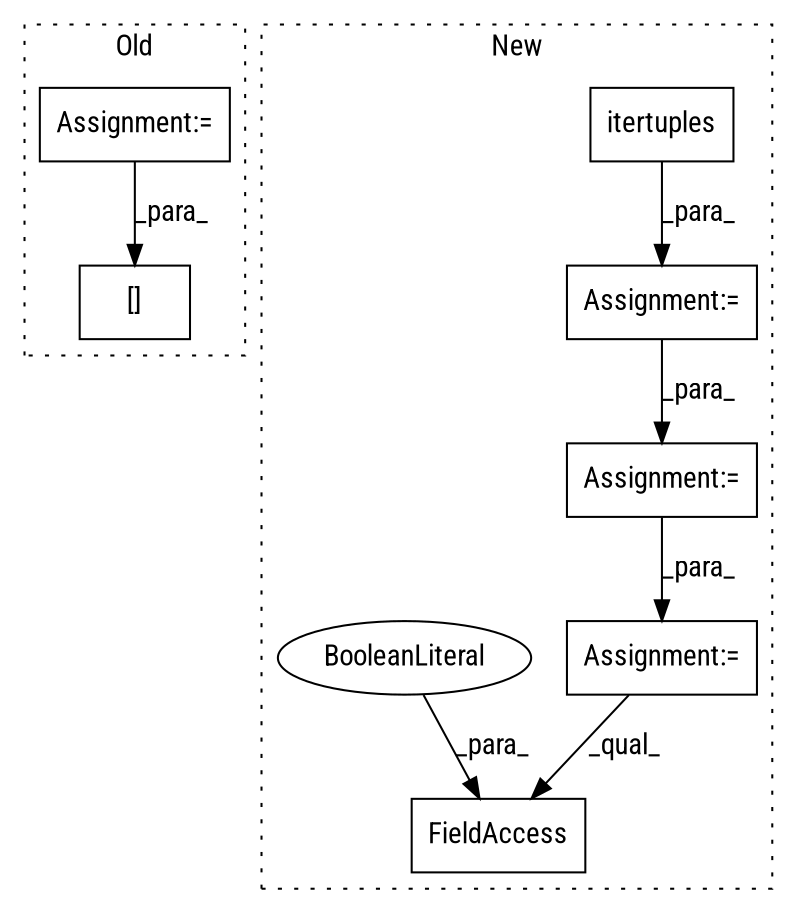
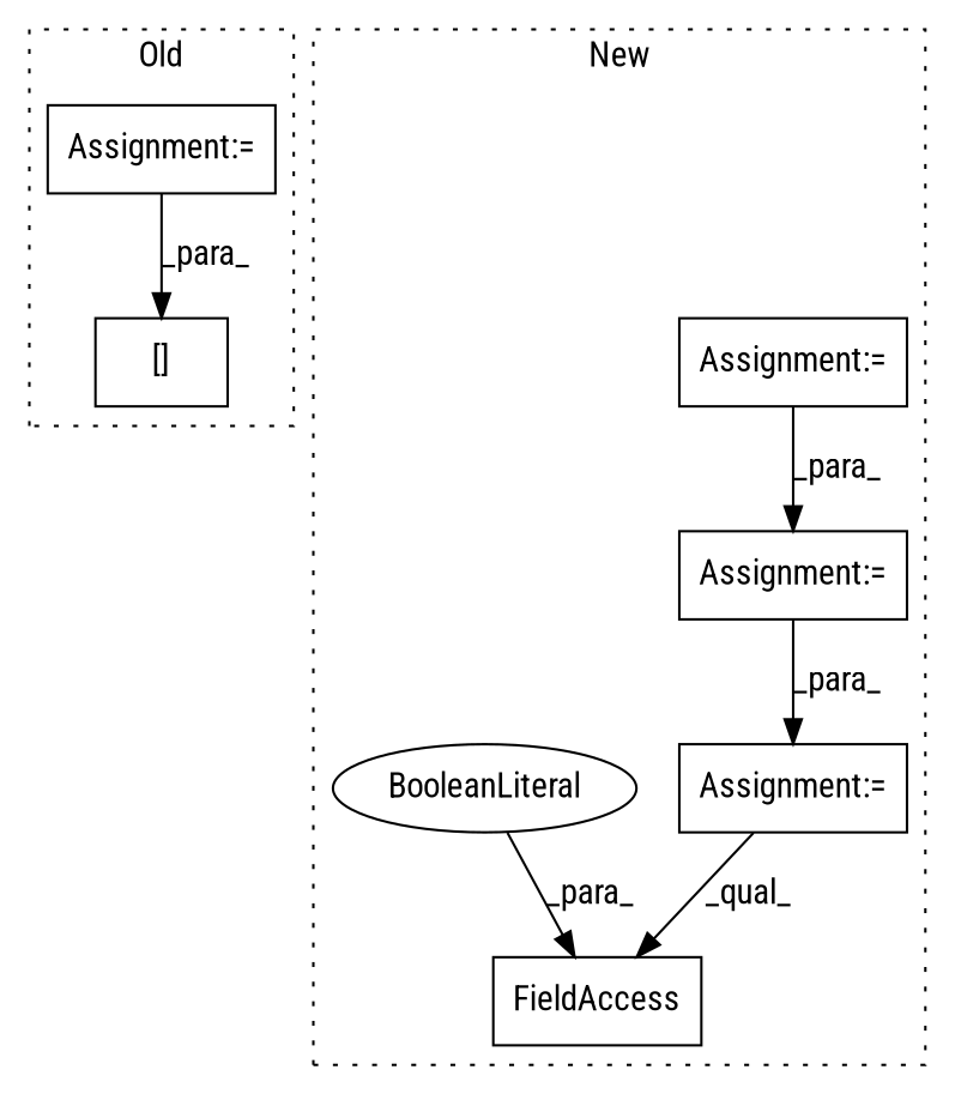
  digraph {
    fontname="Roboto Condensed"
    node [a=7 fontname="Roboto Condensed" l=1 shape=box]
    edge [fontname="Roboto Condensed"]
    n1 [a=2 l="7,1" label="[]" s="1611,1619"]
    n2 [l=83 label="Assignment:=" s=1678]
-   n3 [a=32 l="11,1" label=itertuples s="1565,1581"]
    n4 [a=9 l=5 label=BooleanLiteral s=1576 shape=ellipse]
    n5 [a=22 l=17 label=FieldAccess s=1772]
    n6 [label="Assignment:=" s=1503]
    n7 [label="Assignment:=" s=1690]
    n8 [label="Assignment:=" s=1732]
    subgraph cluster_1 {
      label=Old
      style=dotted
      n1
      n2
    }
    subgraph cluster_2 {
      label=New
      style=dotted
-     n3
      n4
      n5
      n6
      n7
      n8
    }
    n2 -> n1 [label=_para_]
-   n3 -> n6 [label=_para_]
    n4 -> n5 [label=_para_]
    n6 -> n7 [label=_para_]
    n7 -> n8 [label=_para_]
    n8 -> n5 [label=_qual_]
  }
